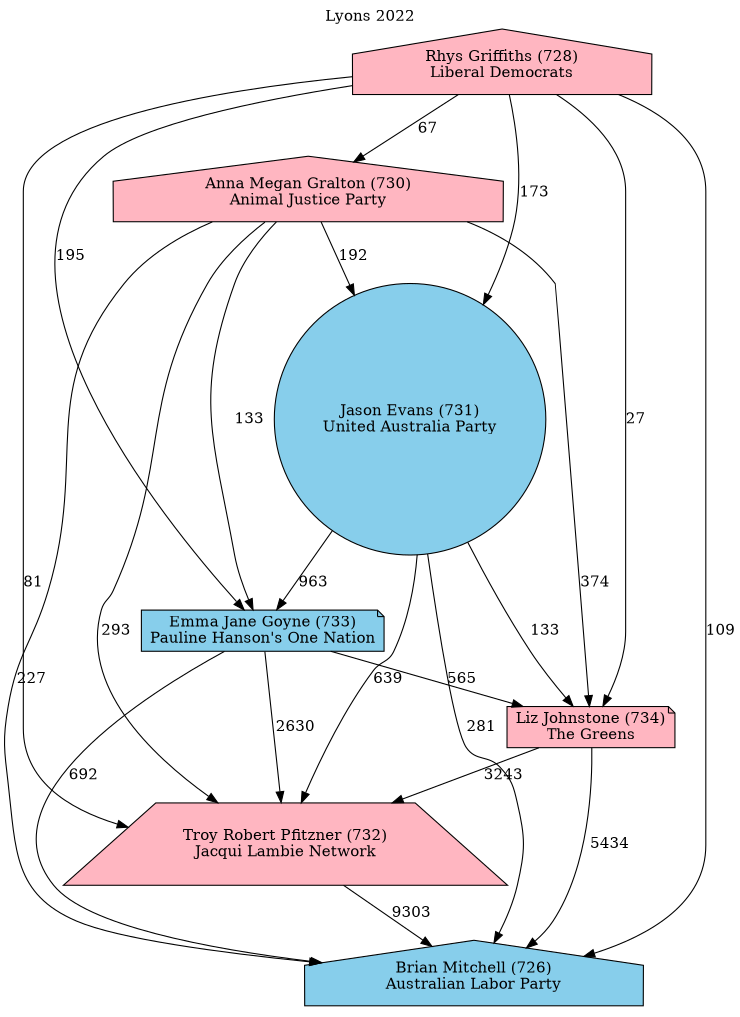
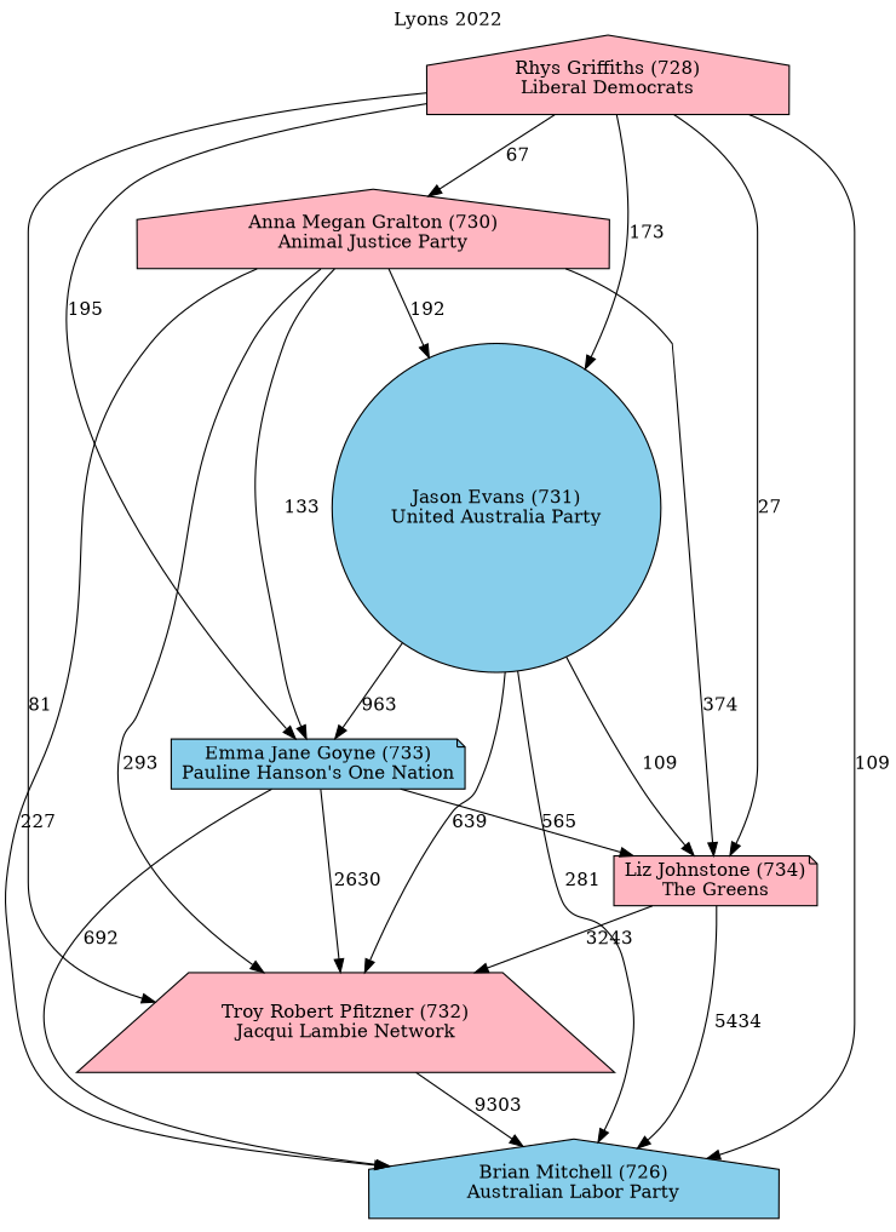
  digraph {
    label="Lyons 2022"
    labelloc=t
    mclimit=10
    node [fillcolor=lightpink shape=house style=filled]
    n1 [fillcolor=skyblue label="Emma Jane Goyne (733)\nPauline Hanson's One Nation" shape=note]
    n2 [label="Troy Robert Pfitzner (732)\nJacqui Lambie Network" shape=trapezium]
    n3 [fillcolor=skyblue label="Brian Mitchell (726)\nAustralian Labor Party"]
    n4 [label="Liz Johnstone (734)\nThe Greens" shape=note]
    n5 [label="Anna Megan Gralton (730)\nAnimal Justice Party"]
    n6 [fillcolor=skyblue label="Jason Evans (731)\nUnited Australia Party" shape=circle]
    n7 [label="Rhys Griffiths (728)\nLiberal Democrats"]
    n1 -> n2 [label=2630]
    n1 -> n3 [label=692]
    n1 -> n4 [label=565]
    n2 -> n3 [label=9303]
    n4 -> n2 [label=3243]
    n4 -> n3 [label=5434]
    n5 -> n1 [label=133]
    n5 -> n2 [label=293]
    n5 -> n3 [label=227]
    n5 -> n4 [label=374]
    n5 -> n6 [label=192]
    n6 -> n1 [label=963]
    n6 -> n2 [label=639]
    n6 -> n3 [label=281]
-   n6 -> n4 [label=133]
+   n6 -> n4 [label=109]
    n7 -> n1 [label=195]
    n7 -> n2 [label=81]
    n7 -> n3 [label=109]
    n7 -> n4 [label=27]
    n7 -> n5 [label=67]
    n7 -> n6 [label=173]
  }
